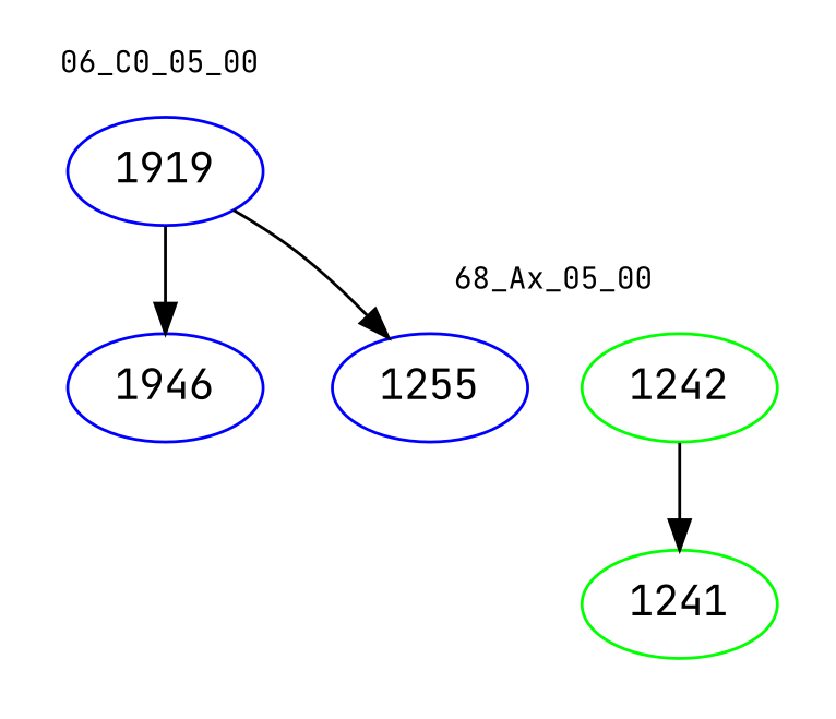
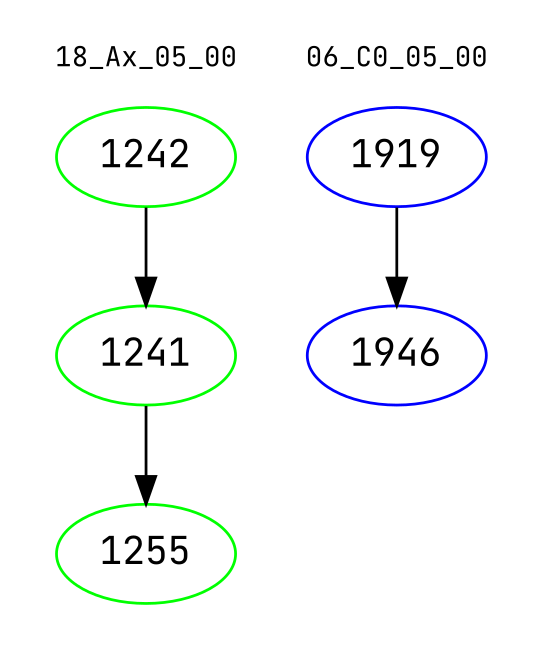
  digraph {
    fontname="JetBrains Mono"
    node [color=blue fontname="JetBrains Mono"]
    edge [color=black fontname="JetBrains Mono"]
    n1 [color=green label=1242]
    n2 [color=green label=1241]
-   n3 [label=1255]
+   n3 [color=green label=1255]
    n4 [label=1919]
    n5 [label=1946]
    subgraph cluster_1 {
      color=white
      fontsize=10
-     label="68_Ax_05_00"
+     label="18_Ax_05_00"
      n1
      n2
      n3
    }
    subgraph cluster_2 {
      color=white
      fontsize=10
      label="06_C0_05_00"
      n4
      n5
    }
    n1 -> n2
-   n4 -> n3
+   n2 -> n3
    n4 -> n5
  }
